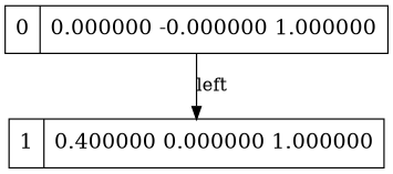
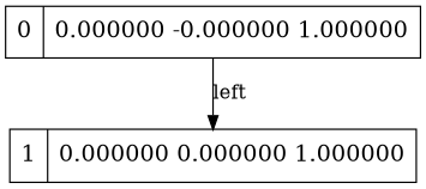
  digraph {
    node [fontsize=16 shape=record]
    n1 [label="0 | 0.000000 -0.000000 1.000000 "]
-   n2 [label="1 | 0.400000 0.000000 1.000000 "]
+   n2 [label="1 | 0.000000 0.000000 1.000000 "]
    n1 -> n2 [label=left]
  }
